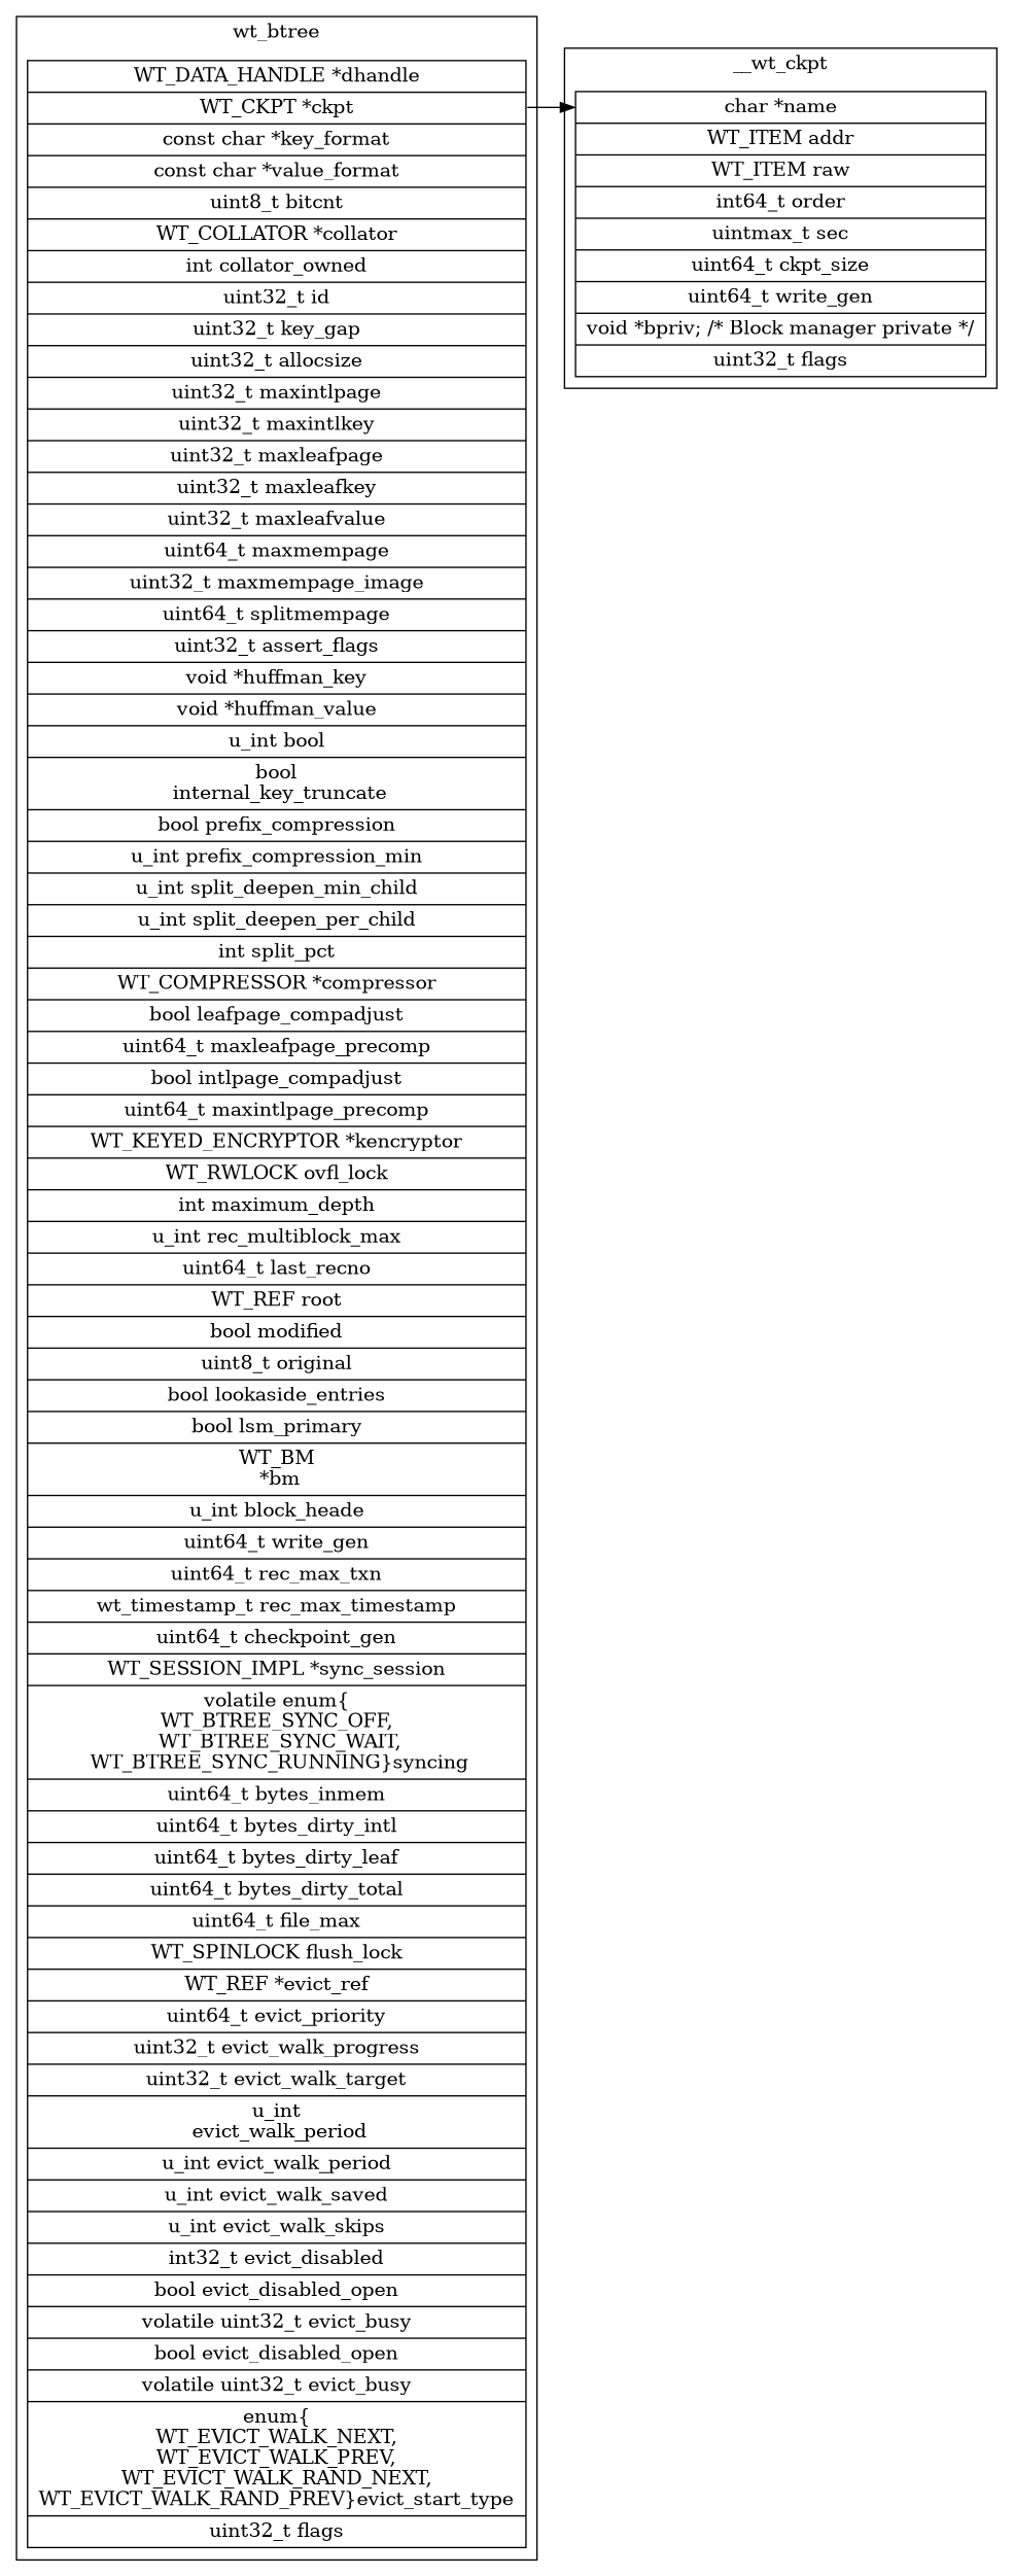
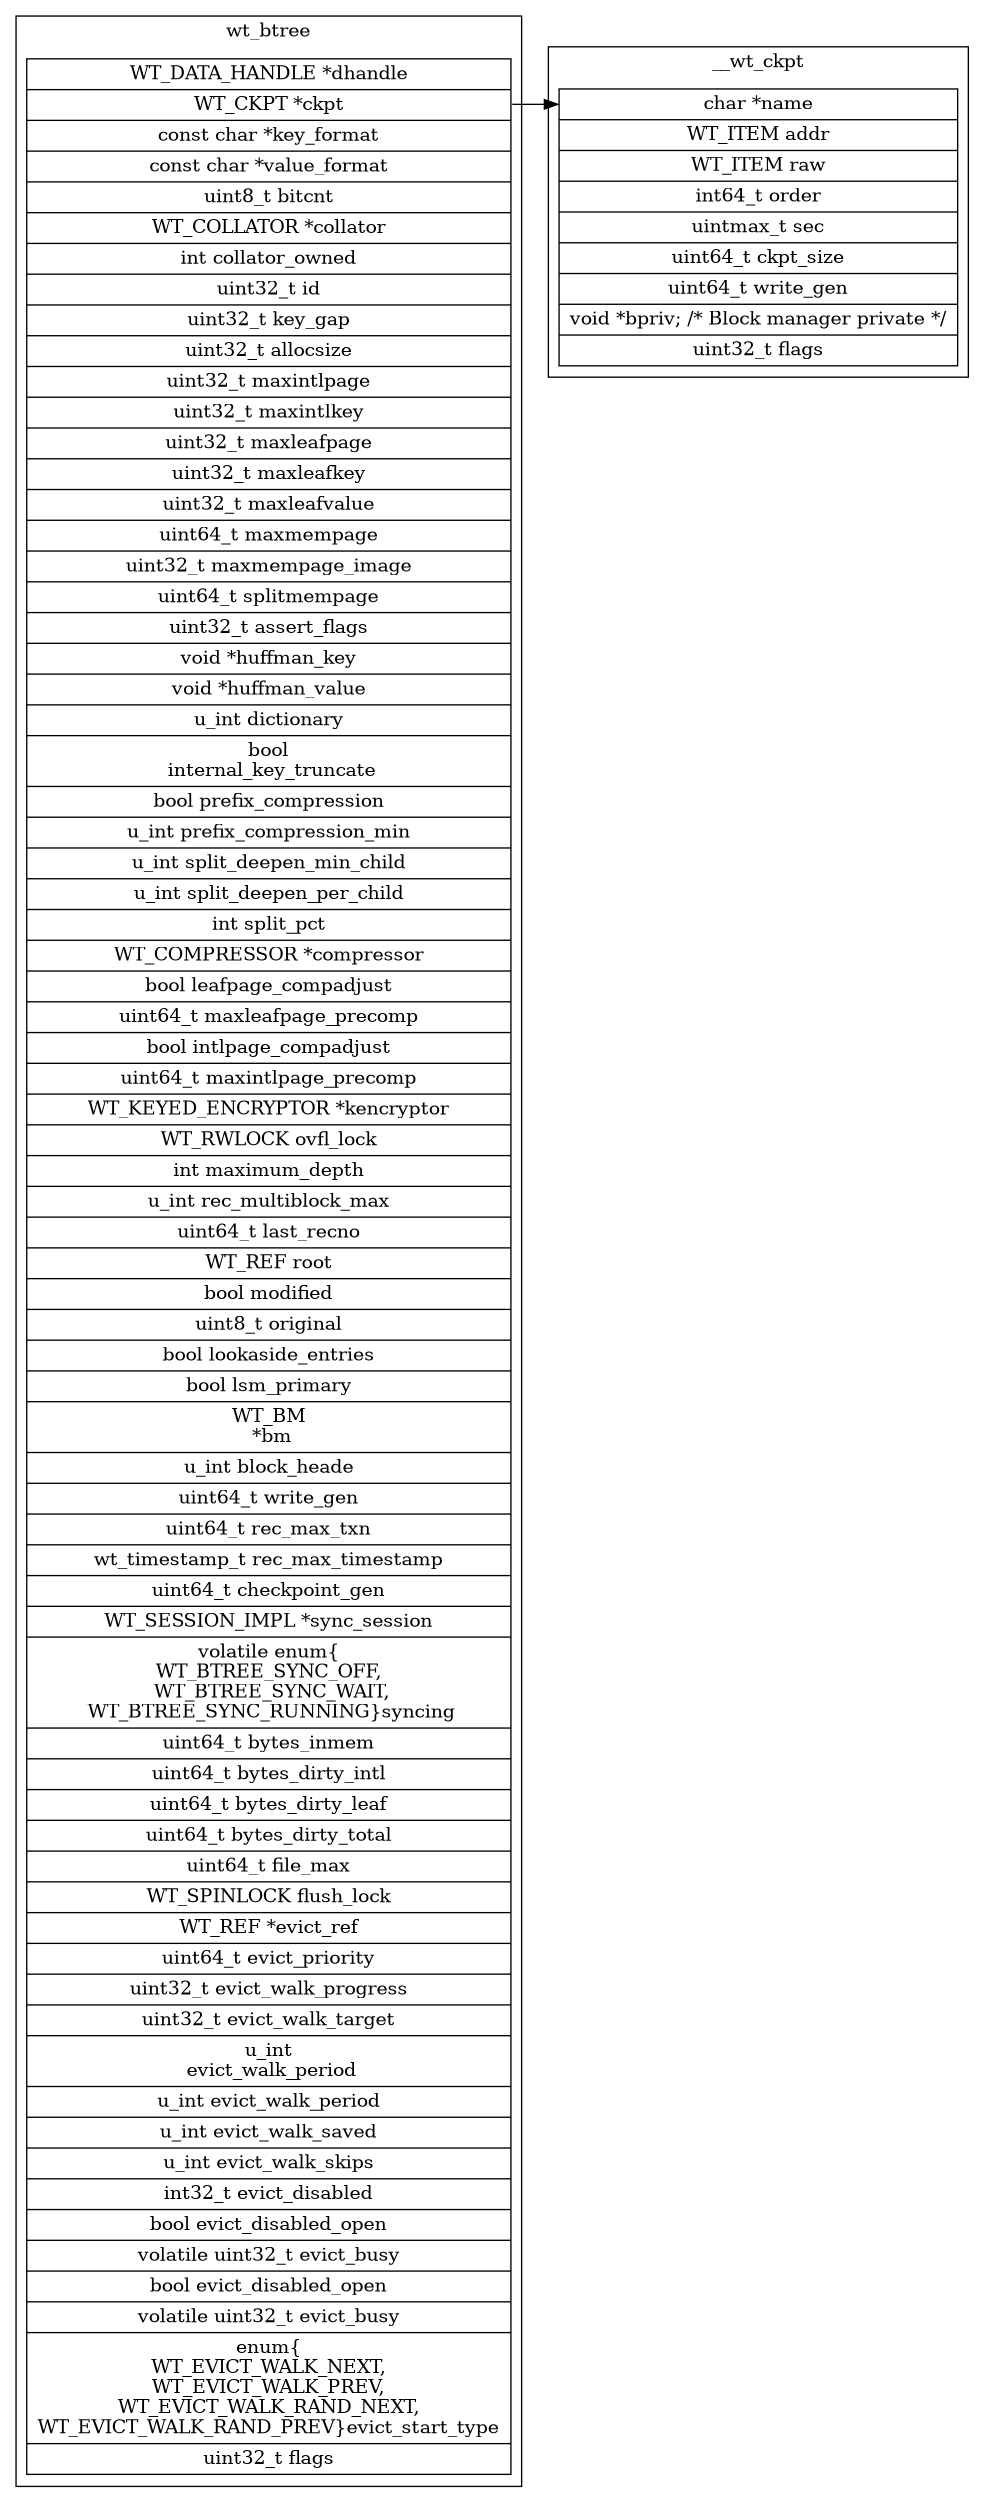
  digraph {
    rankdir=LR
    node [shape=record]
-   n1 [label="WT_DATA_HANDLE *dhandle|<ckpt> WT_CKPT *ckpt|const char *key_format|const char *value_format|uint8_t bitcnt|WT_COLLATOR *collator|int collator_owned|uint32_t id|uint32_t key_gap|uint32_t allocsize|uint32_t maxintlpage|uint32_t maxintlkey|uint32_t maxleafpage|uint32_t maxleafkey|uint32_t maxleafvalue|uint64_t maxmempage|uint32_t maxmempage_image|uint64_t splitmempage|uint32_t assert_flags|void *huffman_key|void *huffman_value|u_int bool|bool\n        internal_key_truncate|bool prefix_compression|u_int prefix_compression_min|u_int split_deepen_min_child|u_int split_deepen_per_child|int split_pct|WT_COMPRESSOR *compressor|bool leafpage_compadjust|uint64_t maxleafpage_precomp|bool intlpage_compadjust|uint64_t maxintlpage_precomp|WT_KEYED_ENCRYPTOR *kencryptor|WT_RWLOCK ovfl_lock| int maximum_depth|u_int rec_multiblock_max|uint64_t last_recno|WT_REF root|bool modified|uint8_t original|bool lookaside_entries|bool lsm_primary| WT_BM\n        *bm|u_int block_heade|uint64_t write_gen|uint64_t rec_max_txn|wt_timestamp_t rec_max_timestamp|uint64_t checkpoint_gen|WT_SESSION_IMPL *sync_session|volatile enum\{\nWT_BTREE_SYNC_OFF,\n WT_BTREE_SYNC_WAIT,\n WT_BTREE_SYNC_RUNNING\}syncing|uint64_t bytes_inmem|uint64_t bytes_dirty_intl|uint64_t bytes_dirty_leaf|uint64_t bytes_dirty_total| uint64_t file_max|WT_SPINLOCK flush_lock|WT_REF *evict_ref|uint64_t evict_priority|uint32_t evict_walk_progress|uint32_t evict_walk_target|u_int\n        evict_walk_period|u_int evict_walk_period|u_int evict_walk_saved|u_int evict_walk_skips|int32_t evict_disabled|bool evict_disabled_open|volatile uint32_t evict_busy|bool evict_disabled_open|volatile uint32_t evict_busy|enum\{\nWT_EVICT_WALK_NEXT,\nWT_EVICT_WALK_PREV,\nWT_EVICT_WALK_RAND_NEXT,\nWT_EVICT_WALK_RAND_PREV\}evict_start_type|uint32_t flags"]
+   n1 [label="WT_DATA_HANDLE *dhandle|<ckpt> WT_CKPT *ckpt|const char *key_format|const char *value_format|uint8_t bitcnt|WT_COLLATOR *collator|int collator_owned|uint32_t id|uint32_t key_gap|uint32_t allocsize|uint32_t maxintlpage|uint32_t maxintlkey|uint32_t maxleafpage|uint32_t maxleafkey|uint32_t maxleafvalue|uint64_t maxmempage|uint32_t maxmempage_image|uint64_t splitmempage|uint32_t assert_flags|void *huffman_key|void *huffman_value|u_int dictionary|bool\n        internal_key_truncate|bool prefix_compression|u_int prefix_compression_min|u_int split_deepen_min_child|u_int split_deepen_per_child|int split_pct|WT_COMPRESSOR *compressor|bool leafpage_compadjust|uint64_t maxleafpage_precomp|bool intlpage_compadjust|uint64_t maxintlpage_precomp|WT_KEYED_ENCRYPTOR *kencryptor|WT_RWLOCK ovfl_lock| int maximum_depth|u_int rec_multiblock_max|uint64_t last_recno|WT_REF root|bool modified|uint8_t original|bool lookaside_entries|bool lsm_primary| WT_BM\n        *bm|u_int block_heade|uint64_t write_gen|uint64_t rec_max_txn|wt_timestamp_t rec_max_timestamp|uint64_t checkpoint_gen|WT_SESSION_IMPL *sync_session|volatile enum\{\nWT_BTREE_SYNC_OFF,\n WT_BTREE_SYNC_WAIT,\n WT_BTREE_SYNC_RUNNING\}syncing|uint64_t bytes_inmem|uint64_t bytes_dirty_intl|uint64_t bytes_dirty_leaf|uint64_t bytes_dirty_total| uint64_t file_max|WT_SPINLOCK flush_lock|WT_REF *evict_ref|uint64_t evict_priority|uint32_t evict_walk_progress|uint32_t evict_walk_target|u_int\n        evict_walk_period|u_int evict_walk_period|u_int evict_walk_saved|u_int evict_walk_skips|int32_t evict_disabled|bool evict_disabled_open|volatile uint32_t evict_busy|bool evict_disabled_open|volatile uint32_t evict_busy|enum\{\nWT_EVICT_WALK_NEXT,\nWT_EVICT_WALK_PREV,\nWT_EVICT_WALK_RAND_NEXT,\nWT_EVICT_WALK_RAND_PREV\}evict_start_type|uint32_t flags"]
    n2 [label="<header> char *name|WT_ITEM addr|WT_ITEM raw|int64_t order|uintmax_t sec|uint64_t ckpt_size|uint64_t write_gen|void *bpriv; /* Block manager private */|uint32_t flags"]
    subgraph cluster_1 {
      label=wt_btree
      n1
    }
    subgraph cluster_2 {
      label=__wt_ckpt
      n2
    }
    n1 -> n2 [headport=header tailport=ckpt]
  }
